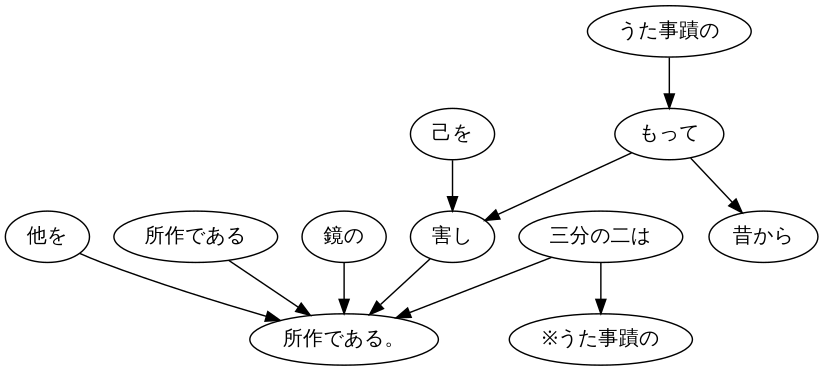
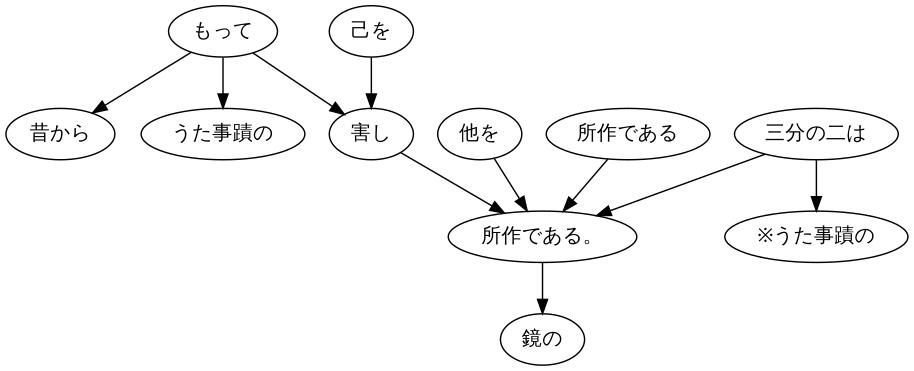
  digraph {
    n1 [label="昔から"]
    n2 [label="もって"]
    n3 [label="害し"]
    n4 [label="うた事蹟の"]
    n5 [label="所作である。"]
    n6 [label="己を"]
    n7 [label="他を"]
    n8 [label="※うた事蹟の"]
    n9 [label="三分の二は"]
    n10 [label="所作である"]
    n11 [label="鏡の"]
    n2 -> n1
    n2 -> n3
    n3 -> n5
-   n4 -> n2
+   n2 -> n4
    n6 -> n3
    n7 -> n5
    n9 -> n5
    n9 -> n8
    n10 -> n5
-   n11 -> n5
+   n5 -> n11
  }
